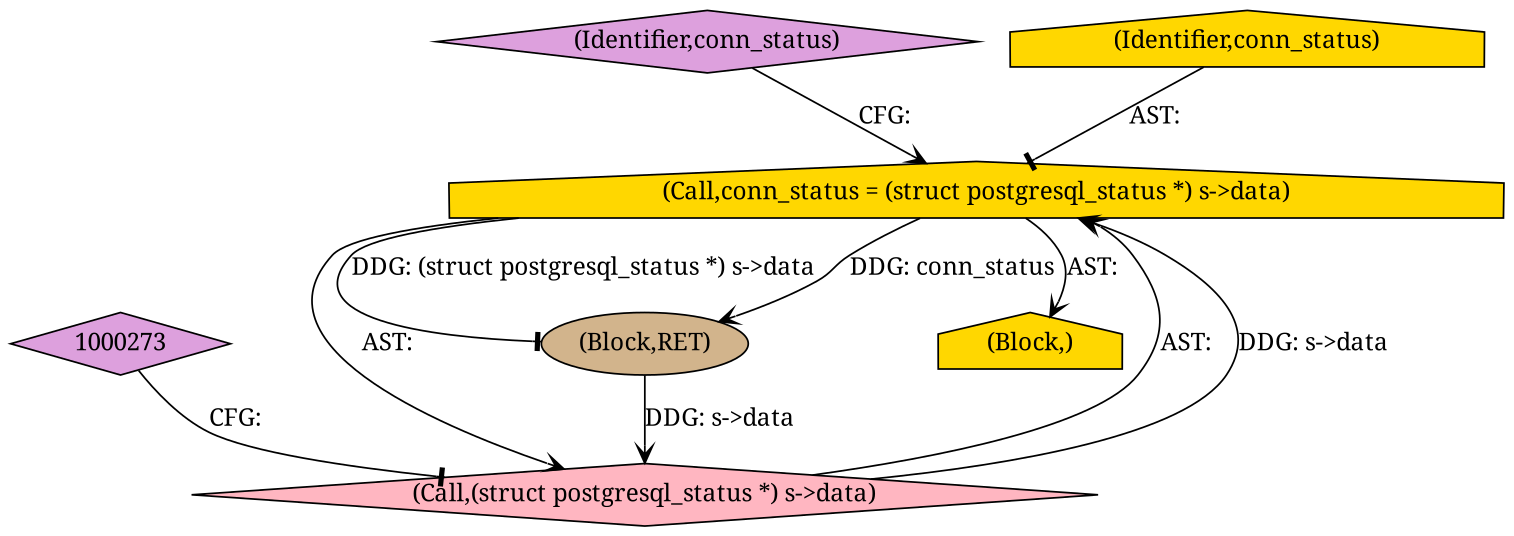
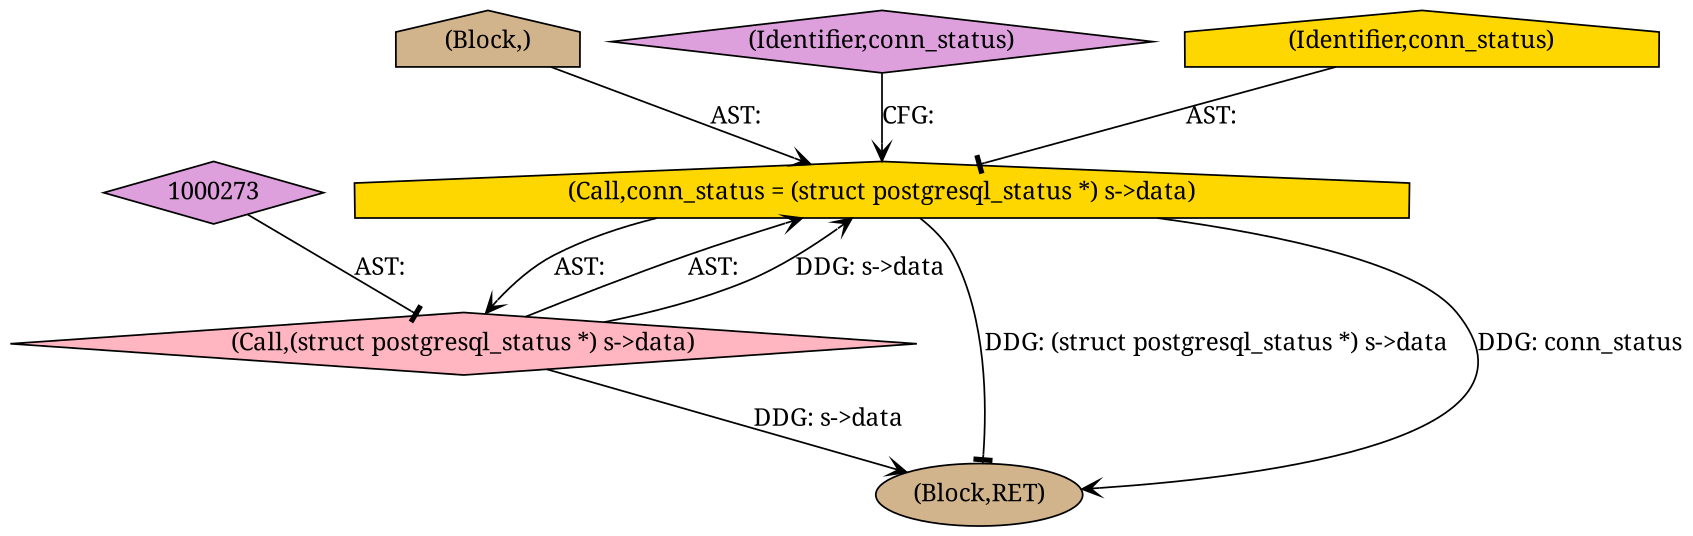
  digraph {
    fontname="Noto Serif"
    node [fillcolor=gold fontname="Noto Serif" shape=house style=filled]
    edge [arrowhead=vee fontname="Noto Serif"]
    n1 [label="(Call,conn_status = (struct postgresql_status *) s->data)"]
    n2 [fillcolor=lightpink label="(Call,(struct postgresql_status *) s->data)" shape=diamond]
    n3 [fillcolor=tan label="(Block,RET)" shape=ellipse]
-   n4 [label="(Block,)"]
+   n4 [fillcolor=tan label="(Block,)"]
    n5 [fillcolor=plum label="(Identifier,conn_status)" shape=diamond]
    n6 [label="(Identifier,conn_status)"]
    1000273 [fillcolor=plum shape=diamond]
    n1 -> n2 [label="AST: "]
    n1 -> n3 [arrowhead=tee label="DDG: (struct postgresql_status *) s->data"]
    n1 -> n3 [label="DDG: conn_status"]
-   n1 -> n4 [label="AST: "]
+   n4 -> n1 [label="AST: "]
    n2 -> n1 [label="AST: "]
    n2 -> n1 [label="DDG: s->data"]
-   n3 -> n2 [label="DDG: s->data"]
+   n2 -> n3 [label="DDG: s->data"]
    n5 -> n1 [label="CFG: "]
    n6 -> n1 [arrowhead=tee label="AST: "]
-   1000273 -> n2 [arrowhead=tee label="CFG: "]
+   1000273 -> n2 [arrowhead=tee label="AST: "]
  }
